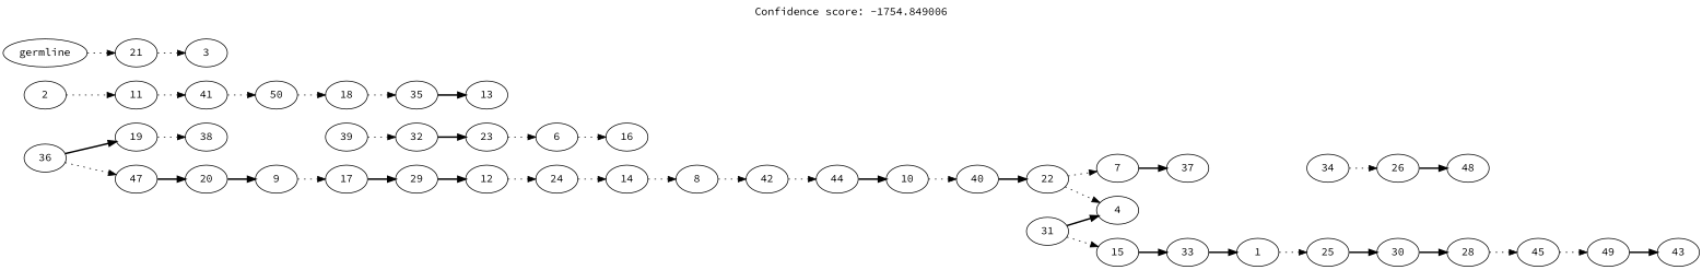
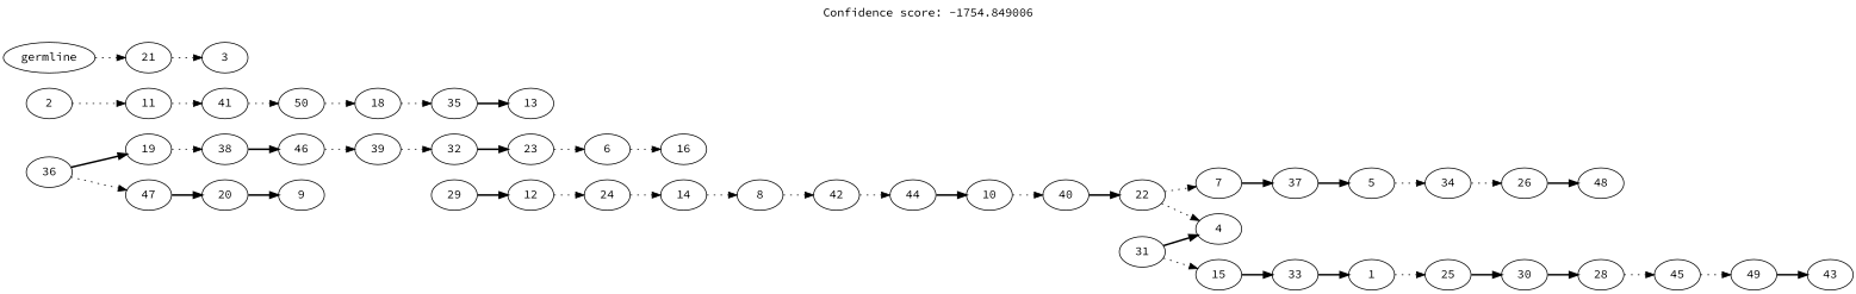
  digraph {
    fontname="Source Code Pro"
    label="Confidence score: -1754.849006"
    labelloc=t
    rankdir=LR
    node [fontname="Source Code Pro"]
    edge [fontname="Source Code Pro" style=dotted]
    n1 [label=6]
    n2 [label=16]
    n3 [label=23]
    n4 [label=32]
    n5 [label=39]
+   n6 [label=46]
    n7 [label=38]
    n8 [label=19]
    n9 [label=35]
    n10 [label=13]
    n11 [label=18]
    n12 [label=50]
    n13 [label=41]
    n14 [label=11]
    n15 [label=2]
    n16 [label=49]
    n17 [label=43]
    n18 [label=45]
    n19 [label=28]
    n20 [label=30]
    n21 [label=25]
    n22 [label=1]
    n23 [label=33]
    n24 [label=15]
    n25 [label=31]
    n26 [label=4]
    n27 [label=26]
    n28 [label=48]
    n29 [label=34]
+   n30 [label=5]
    n31 [label=37]
    n32 [label=7]
    n33 [label=22]
    n34 [label=40]
    n35 [label=10]
    n36 [label=44]
    n37 [label=42]
    n38 [label=8]
    n39 [label=14]
    n40 [label=24]
    n41 [label=12]
    n42 [label=29]
-   n43 [label=17]
    n44 [label=9]
    n45 [label=20]
    n46 [label=47]
    n47 [label=36]
    n48 [label=3]
    n49 [label=21]
    n50 [label=germline]
    n1 -> n2
    n3 -> n1
    n4 -> n3 [style=bold]
    n5 -> n4
+   n6 -> n5
+   n7 -> n6 [style=bold]
    n8 -> n7
    n9 -> n10 [style=bold]
    n11 -> n9
    n12 -> n11
    n13 -> n12
    n14 -> n13
    n15 -> n14
    n16 -> n17 [style=bold]
    n18 -> n16
    n19 -> n18
    n20 -> n19 [style=bold]
    n21 -> n20 [style=bold]
    n22 -> n21
    n23 -> n22 [style=bold]
    n24 -> n23 [style=bold]
    n25 -> n24
    n25 -> n26 [style=bold]
    n27 -> n28 [style=bold]
    n29 -> n27
+   n30 -> n29
+   n31 -> n30 [style=bold]
    n32 -> n31 [style=bold]
    n33 -> n26
    n33 -> n32
    n34 -> n33 [style=bold]
    n35 -> n34
    n36 -> n35 [style=bold]
    n37 -> n36
    n38 -> n37
    n39 -> n38
    n40 -> n39
    n41 -> n40
    n42 -> n41 [style=bold]
-   n43 -> n42 [style=bold]
-   n44 -> n43
    n45 -> n44 [style=bold]
    n46 -> n45 [style=bold]
    n47 -> n8 [style=bold]
    n47 -> n46
    n49 -> n48
    n50 -> n49
  }
